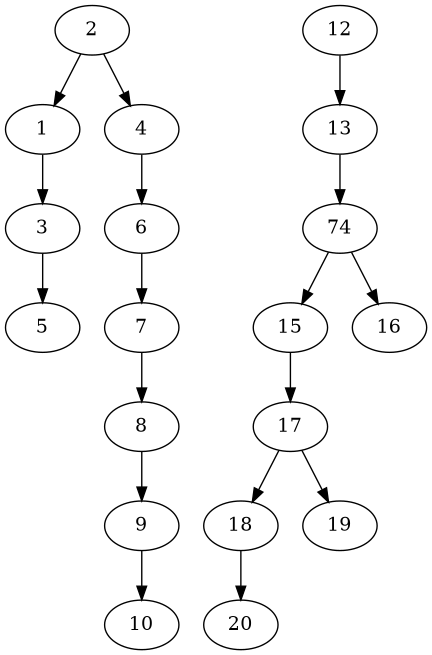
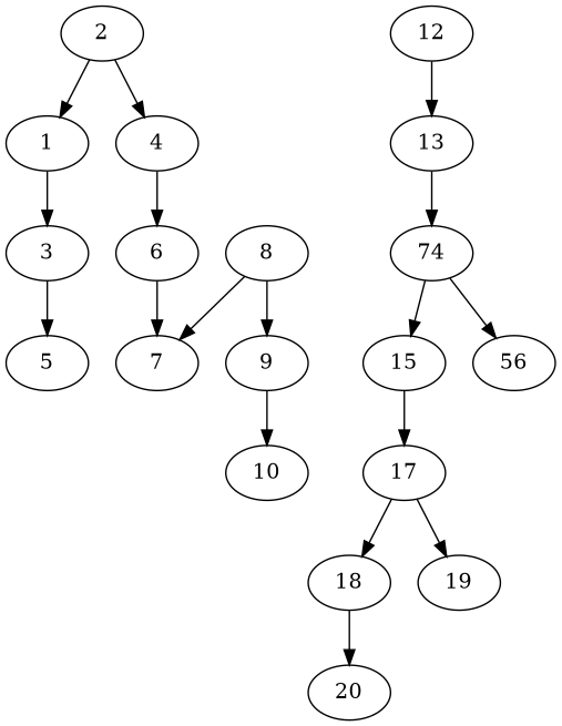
  digraph {
    node [alpha=0.19]
    1 [alpha=0.14 expect_size=9667584]
    3 [expect_size=14384128]
    2 [alpha=0.04 expect_size=47893504]
    4 [alpha=0.13 expect_size=12520448]
    5 [alpha=0.16 expect_size=51387392]
    6 [alpha=0.11 expect_size=12692480]
    7 [expect_size=34377728]
    8 [alpha=0.01 expect_size=6631424]
    9 [alpha=0.02 expect_size=17910784]
    10 [alpha=0.17 expect_size=42881024]
    12 [alpha=0.18 expect_size=23718912]
    13 [alpha=0.14 expect_size=32583680]
    n13 [expect_size=31303680 label=74]
    15 [alpha=0.02 expect_size=14203904]
-   16 [alpha=0.02 expect_size=50861056]
+   16 [alpha=0.02 expect_size=50861056 label=56]
    17 [alpha=0.10 expect_size=29266944]
    18 [alpha=0.01 expect_size=25866240]
    19 [alpha=0.13 expect_size=27721728]
    20 [alpha=0.13 expect_size=31417344]
    1 -> 3
    3 -> 5
    2 -> 1
    2 -> 4
    4 -> 6
    6 -> 7
-   7 -> 8
+   8 -> 7
    8 -> 9
    9 -> 10
    12 -> 13
    13 -> n13
    n13 -> 15
    n13 -> 16
    15 -> 17
    17 -> 18
    17 -> 19
    18 -> 20
  }
